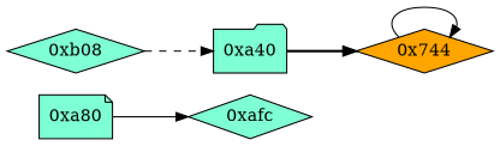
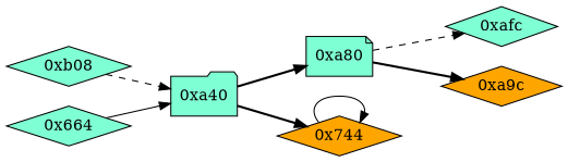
  digraph {
    "edge"="{}"
    file="/Users/mark/Documents/deobfus-2019-ccs/ALL-CFG/basic-algorithms/binarymult/1636_recovered.dot"
    "graph"="{u'file': u'/Users/mark/Documents/deobfus-2019-ccs/ALL-CFG/basic-algorithms/binarymult/1636_recovered.dot'}"
    "node"="{u'opcode': u''}"
    rankdir=LR
    node [fillcolor=aquamarine shape=diamond style=filled]
    edge [style=bold]
    "0xafc" [opcode="[u'str', u'mov', u'b']"]
    "0xb08" [opcode="[u'ldr', u'ldr', u'str', u'ldr', u'str', u'ldr', u'ldr', u'str', u'b']"]
    "0xa40" [opcode="[u'ldr', u'str', u'str', u'ldr', u'str', u'ldr', u'str', u'ldr', u'ldr', u'eor', u'and', u'orr', u'ldr', u'ldr', u'mov', u'b']" shape=folder]
    "0xa80" [opcode="[u'ldr', u'ldr', u'cmp', u'ldr', u'ldr', u'mov', u'b']" shape=note]
    "0x744" [fillcolor=orange opcode="[u'ldr', u'cmp', u'mov']"]
+   "0xa9c" [fillcolor=orange opcode="[u'ldr', u'ldr', u'ldr', u'add', u'str', u'ldr', u'ldr', u'sub', u'add', u'add', u'b']"]
+   "0x664" [opcode="[u'push', u'add', u'sub', u'ldr', u'str', u'str', u'ldr', u'add', u'mov', u'ldr', u'ldr', u'str', u'str', u'mov', u'ldr', u'ldr', u'str', u'ldr', u'rsb', u'ldr', u'mvn', u'ldr', u'mul', u'mvn', u'mvn', u'orr', u'cmp', u'mov', u'mov', u'cmn', u'mov', u'mov', u'eor', u'orr', u'eor', u'orr', u'ldr', u'mov', u'str', u'ldr', u'str', u'mov', u'cmp', u'ldr', u'ldr', u'mov', u'str', u'ldr', u'str', u'mov', u'ldr', u'str', u'ldr', u'ldr', u'str', u'b']"]
    "0xb08" -> "0xa40" [style=dashed]
+   "0xa40" -> "0xa80"
    "0xa40" -> "0x744"
-   "0xa80" -> "0xafc" [style=solid]
+   "0xa80" -> "0xafc" [style=dashed]
+   "0xa80" -> "0xa9c"
    "0x744" -> "0x744" [style=solid]
+   "0x664" -> "0xa40" [style=solid]
  }
